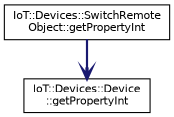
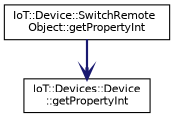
  digraph {
    rankdir=TB
    node [color=black fillcolor=white fontname=Helvetica fontsize=10 shape=record style=filled]
-   n1 [fontcolor=black height=0.2 label="IoT::Devices::SwitchRemote\lObject::getPropertyInt" width=0.4]
+   n1 [fontcolor=black height=0.2 label="IoT::Device::SwitchRemote\lObject::getPropertyInt" width=0.4]
    n2 [height=0.2 label="IoT::Devices::Device\l::getPropertyInt" width=0.4]
    n1 -> n2 [color=midnightblue fontname=Helvetica fontsize=10 labelfontname=Helvetica labelfontsize=10 style=bold arrowhead=vee]
  }
